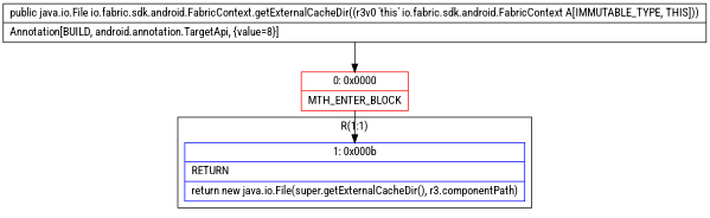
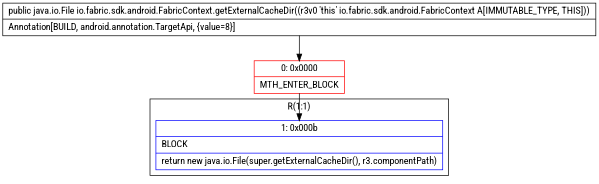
  digraph {
    fontname="Roboto Condensed"
    node [shape=record fontname="Roboto Condensed"]
    edge [fontname="Roboto Condensed"]
-   n1 [color=blue label="{1\:\ 0x000b|RETURN\l|return new java.io.File(super.getExternalCacheDir(), r3.componentPath)\l}"]
+   n1 [color=blue label="{1\:\ 0x000b|BLOCK\l|return new java.io.File(super.getExternalCacheDir(), r3.componentPath)\l}"]
    n2 [color=red label="{0\:\ 0x0000|MTH_ENTER_BLOCK\l}"]
    n3 [label="{public java.io.File io.fabric.sdk.android.FabricContext.getExternalCacheDir((r3v0 'this' io.fabric.sdk.android.FabricContext A[IMMUTABLE_TYPE, THIS]))  | Annotation[BUILD, android.annotation.TargetApi, \{value=8\}]\l}"]
    subgraph cluster_1 {
      label="R(1:1)"
      n1
    }
    n2 -> n1
    n3 -> n2
  }
